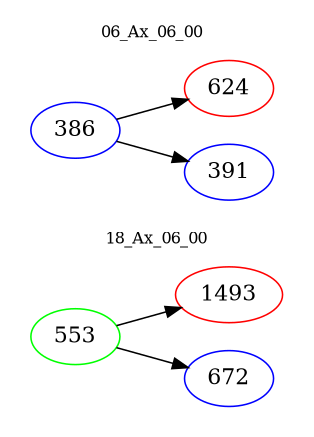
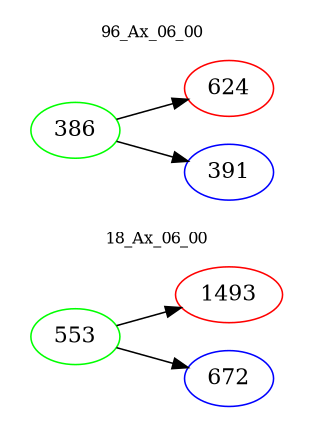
  digraph {
    rankdir=LR
    node [color=green]
    edge [color=black]
    n1 [label=553]
    n2 [color=blue label=672]
    n3 [color=red label=1493]
-   n4 [color=blue label=386]
+   n4 [label=386]
    n5 [color=blue label=391]
    n6 [color=red label=624]
    subgraph cluster_1 {
      color=white
      fontsize=10
      label="18_Ax_06_00"
      n1
      n2
      n3
    }
    subgraph cluster_2 {
      color=white
      fontsize=10
-     label="06_Ax_06_00"
+     label="96_Ax_06_00"
      n4
      n5
      n6
    }
    n1 -> n2
    n1 -> n3
    n4 -> n5
    n4 -> n6
  }
